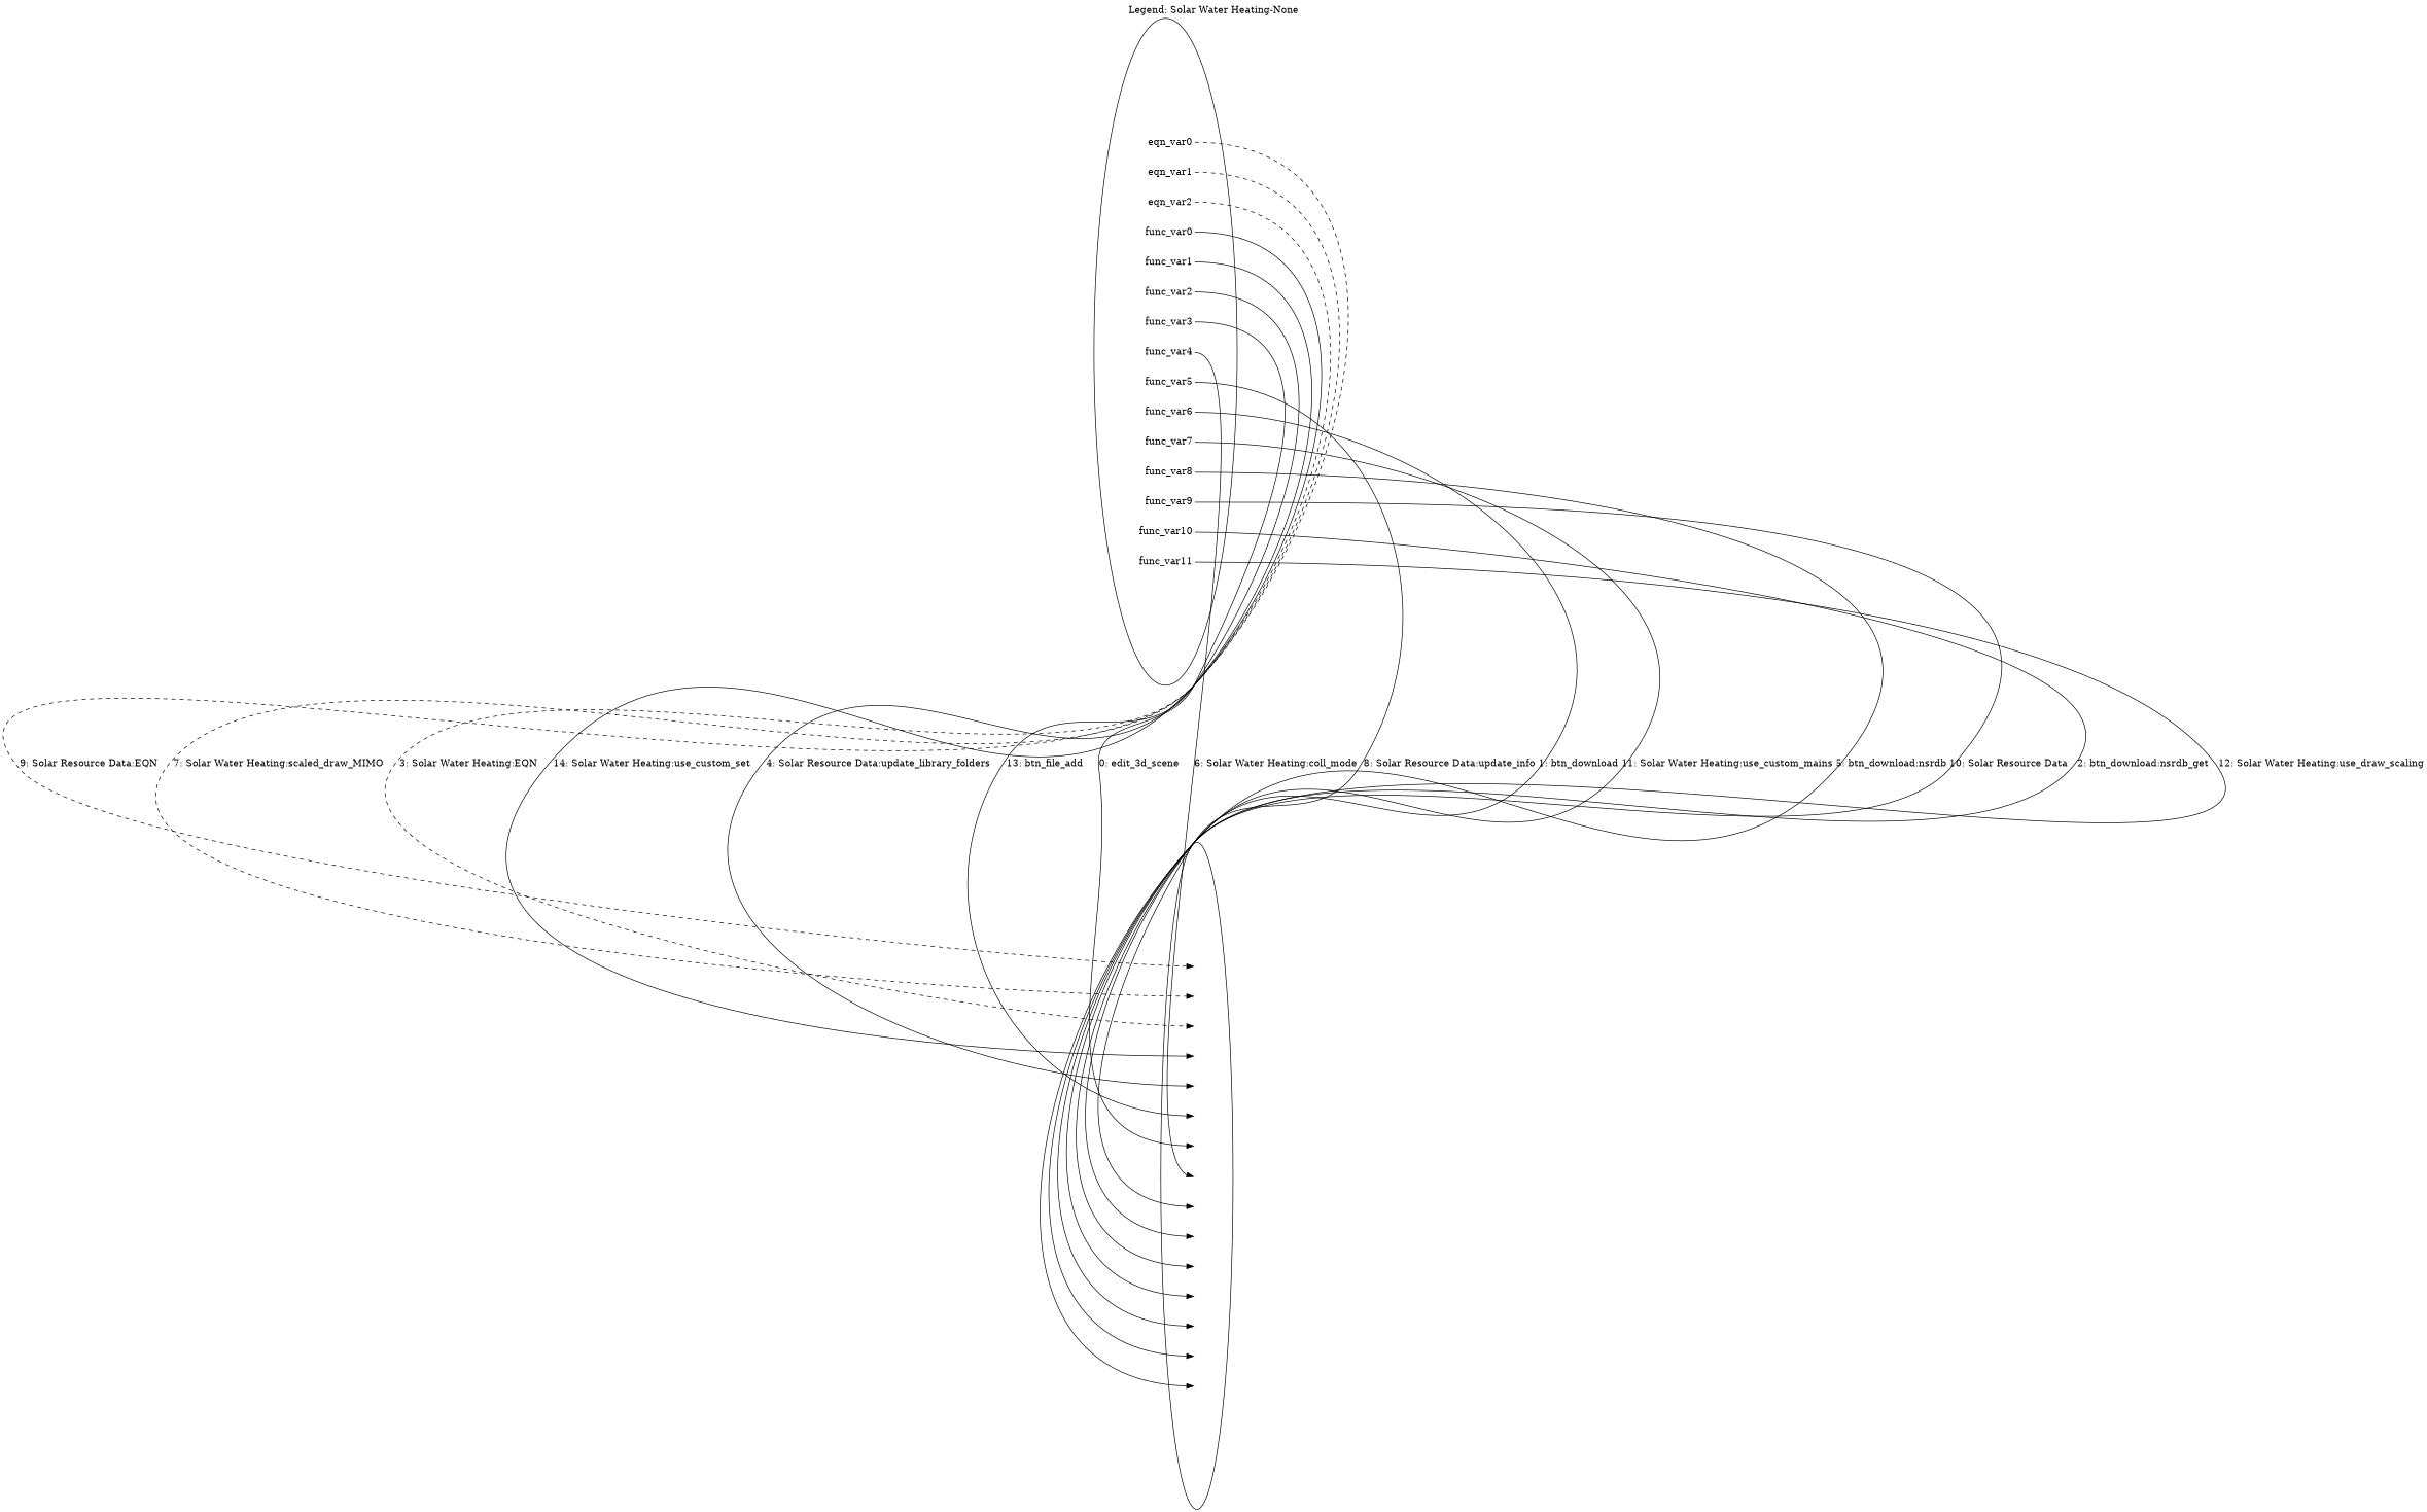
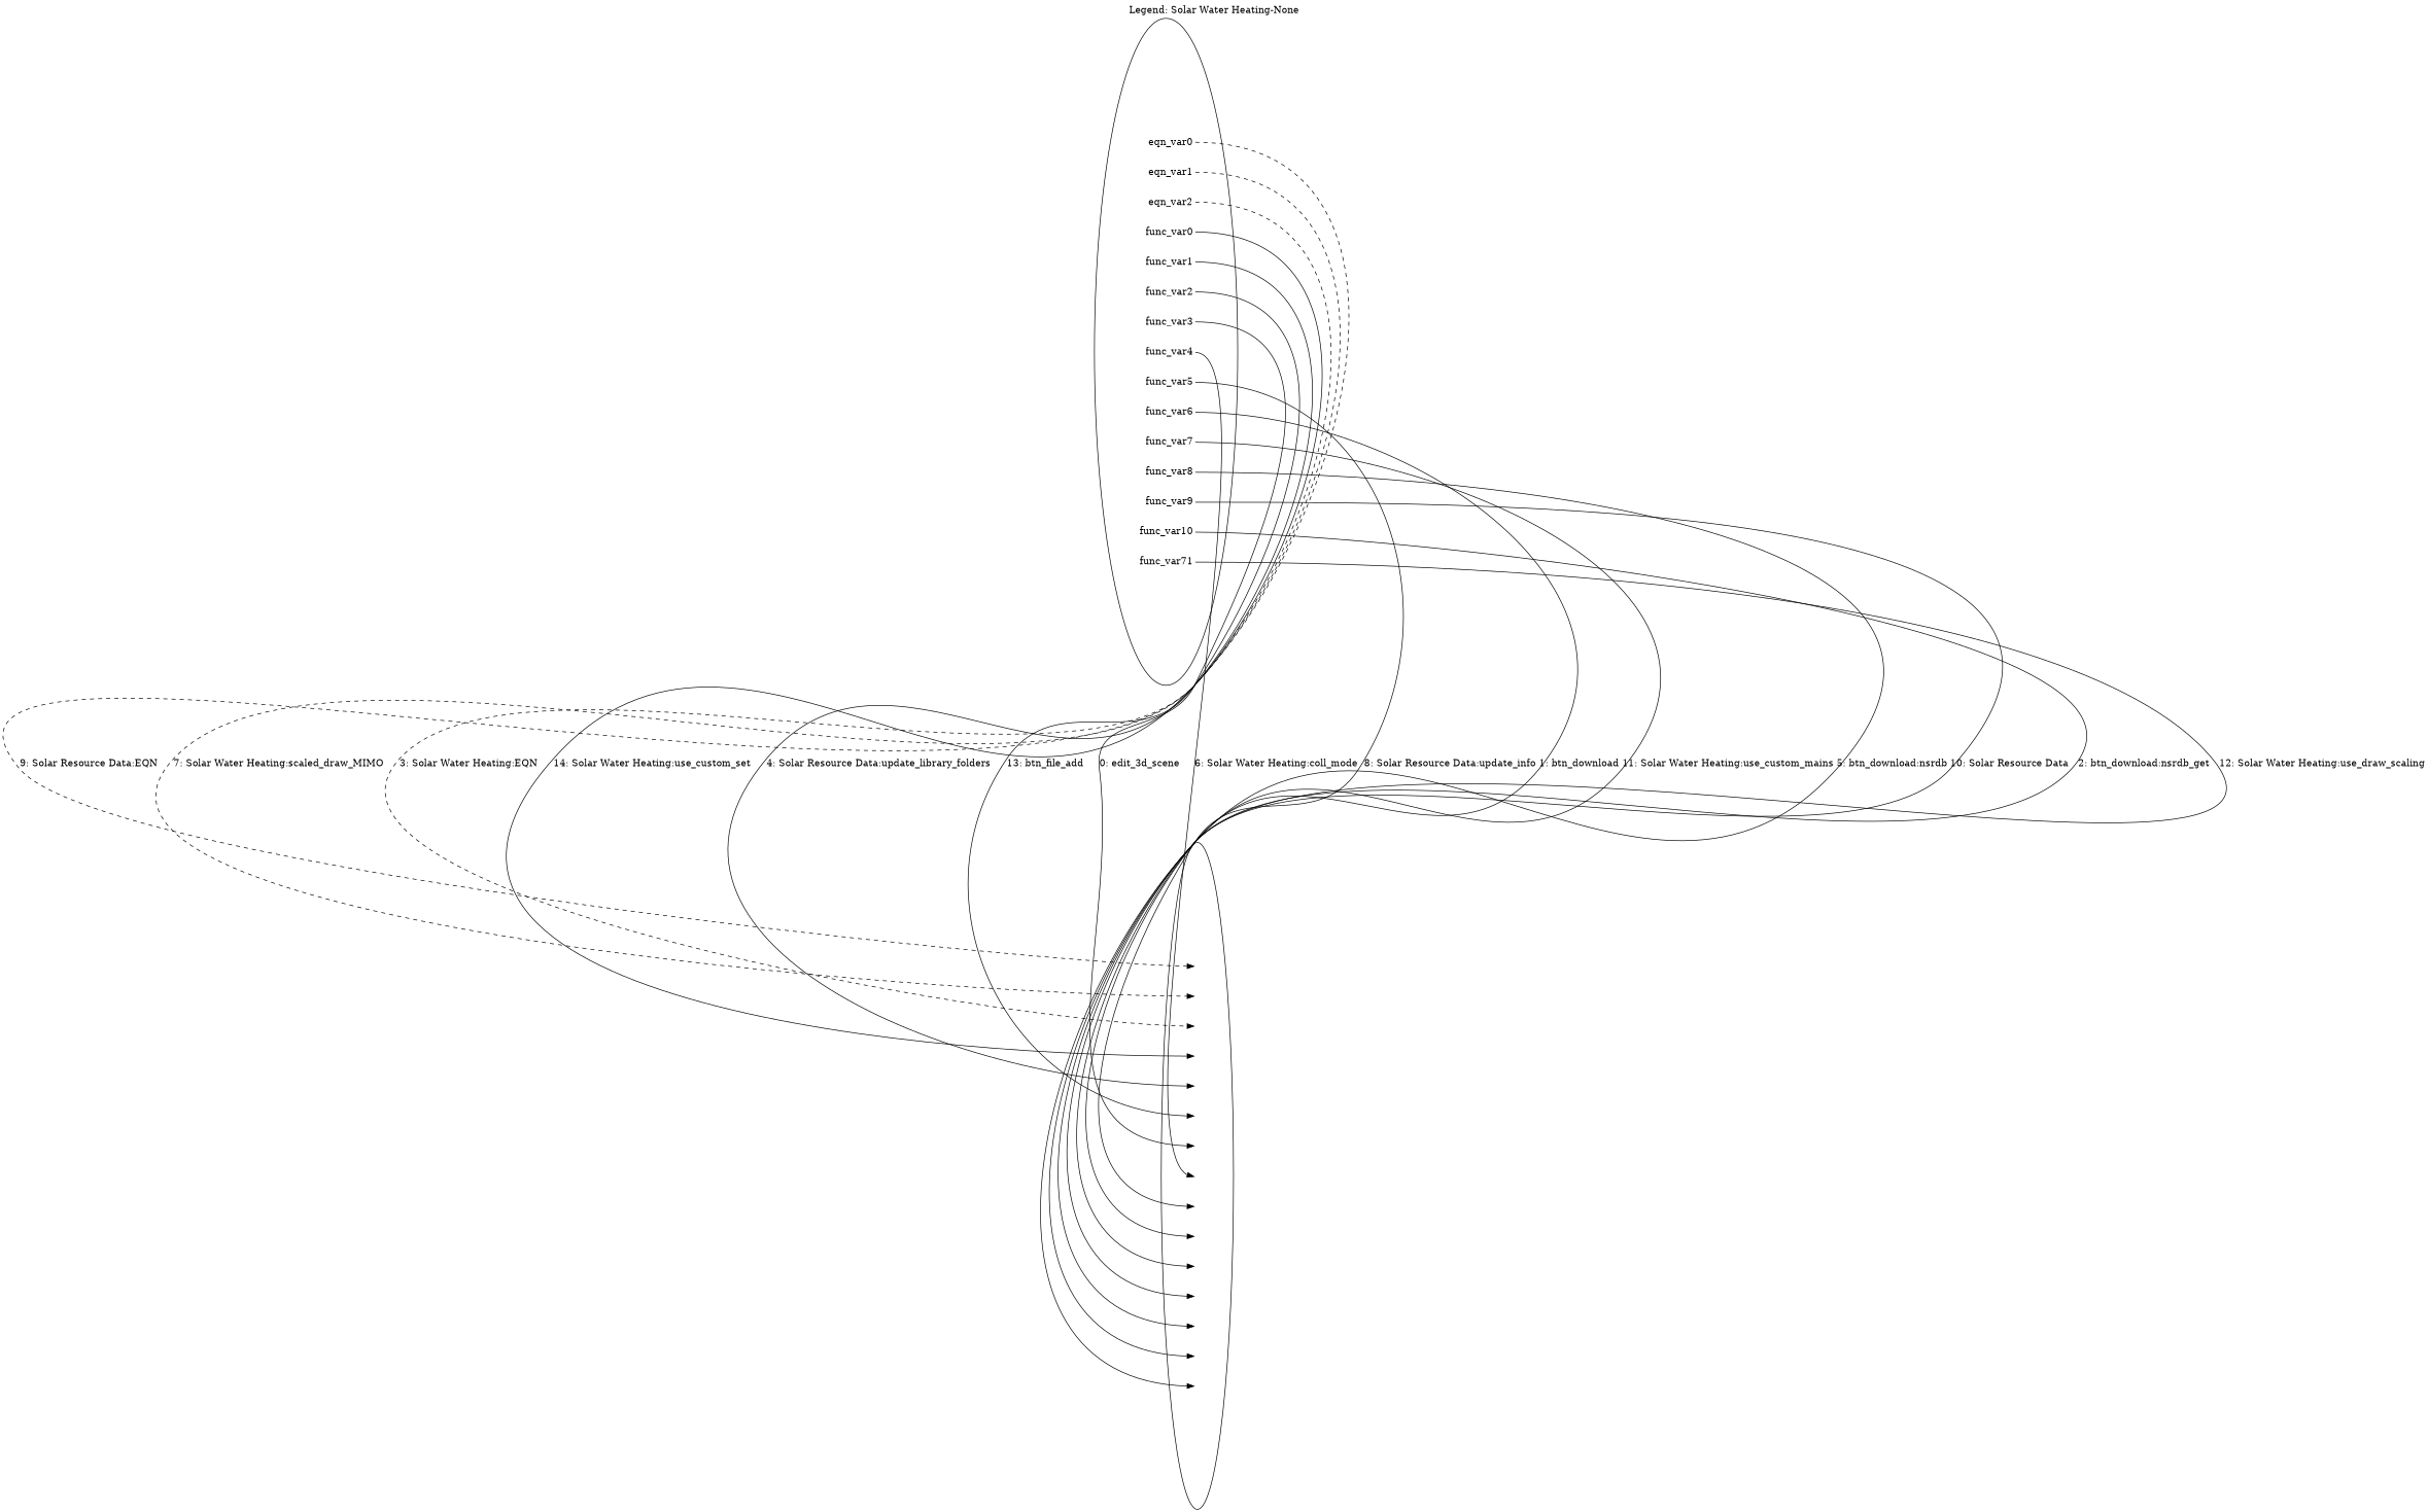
  digraph {
    label="Legend: Solar Water Heating-None"
    labelloc=top
    rankdir=TB
    ranksep=3
-   n1 [label=<<table border="0" cellpadding="2" cellspacing="25" cellborder="0"> 	<tr><td align="right" port="e0">eqn_var0</td></tr> 	<tr><td align="right" port="e1">eqn_var1</td></tr> 	<tr><td align="right" port="e2">eqn_var2</td></tr> 	<tr><td align="right" port="o0">func_var0</td></tr> 	<tr><td align="right" port="o1">func_var1</td></tr> 	<tr><td align="right" port="o2">func_var2</td></tr> 	<tr><td align="right" port="o3">func_var3</td></tr> 	<tr><td align="right" port="o4">func_var4</td></tr> 	<tr><td align="right" port="o5">func_var5</td></tr> 	<tr><td align="right" port="o6">func_var6</td></tr> 	<tr><td align="right" port="o7">func_var7</td></tr> 	<tr><td align="right" port="o8">func_var8</td></tr> 	<tr><td align="right" port="o9">func_var9</td></tr> 	<tr><td align="right" port="o10">func_var10</td></tr> 	<tr><td align="right" port="o11">func_var11</td></tr> 	</table>>]
+   n1 [label=<<table border="0" cellpadding="2" cellspacing="25" cellborder="0"> 	<tr><td align="right" port="e0">eqn_var0</td></tr> 	<tr><td align="right" port="e1">eqn_var1</td></tr> 	<tr><td align="right" port="e2">eqn_var2</td></tr> 	<tr><td align="right" port="o0">func_var0</td></tr> 	<tr><td align="right" port="o1">func_var1</td></tr> 	<tr><td align="right" port="o2">func_var2</td></tr> 	<tr><td align="right" port="o3">func_var3</td></tr> 	<tr><td align="right" port="o4">func_var4</td></tr> 	<tr><td align="right" port="o5">func_var5</td></tr> 	<tr><td align="right" port="o6">func_var6</td></tr> 	<tr><td align="right" port="o7">func_var7</td></tr> 	<tr><td align="right" port="o8">func_var8</td></tr> 	<tr><td align="right" port="o9">func_var9</td></tr> 	<tr><td align="right" port="o10">func_var10</td></tr> 	<tr><td align="right" port="o11">func_var71</td></tr> 	</table>>]
    n2 [label=<<table border="0" cellpadding="2" cellspacing="25" cellborder="0"> 	<tr><td port="e0">&nbsp;</td></tr> 	<tr><td port="e1">&nbsp;</td></tr> 	<tr><td port="e2">&nbsp;</td></tr> 	<tr><td port="o0">&nbsp;</td></tr> 	<tr><td port="o1">&nbsp;</td></tr> 	<tr><td port="o2">&nbsp;</td></tr> 	<tr><td port="o3">&nbsp;</td></tr> 	<tr><td port="o4">&nbsp;</td></tr> 	<tr><td port="o5">&nbsp;</td></tr> 	<tr><td port="o6">&nbsp;</td></tr> 	<tr><td port="o7">&nbsp;</td></tr> 	<tr><td port="o8">&nbsp;</td></tr> 	<tr><td port="o9">&nbsp;</td></tr> 	<tr><td port="o10">&nbsp;</td></tr> 	<tr><td port="o11">&nbsp;</td></tr> 	</table>>]
    n1 -> n2 [headport="e0:w" label="9: Solar Resource Data:EQN" style=dashed tailport="e0:e"]
    n1 -> n2 [headport="e1:w" label="7: Solar Water Heating:scaled_draw_MIMO" style=dashed tailport="e1:e"]
    n1 -> n2 [headport="e2:w" label="3: Solar Water Heating:EQN" style=dashed tailport="e2:e"]
    n1 -> n2 [headport="o0:w" label="14: Solar Water Heating:use_custom_set" tailport="o0:e"]
    n1 -> n2 [headport="o1:w" label="4: Solar Resource Data:update_library_folders" tailport="o1:e"]
    n1 -> n2 [headport="o2:w" label="13: btn_file_add" tailport="o2:e"]
    n1 -> n2 [headport="o3:w" label="0: edit_3d_scene" tailport="o3:e"]
    n1 -> n2 [headport="o4:w" label="6: Solar Water Heating:coll_mode" tailport="o4:e"]
    n1 -> n2 [headport="o5:w" label="8: Solar Resource Data:update_info" tailport="o5:e"]
    n1 -> n2 [headport="o6:w" label="1: btn_download" tailport="o6:e"]
    n1 -> n2 [headport="o7:w" label="11: Solar Water Heating:use_custom_mains" tailport="o7:e"]
    n1 -> n2 [headport="o8:w" label="5: btn_download:nsrdb" tailport="o8:e"]
    n1 -> n2 [headport="o9:w" label="10: Solar Resource Data" tailport="o9:e"]
    n1 -> n2 [headport="o10:w" label="2: btn_download:nsrdb_get" tailport="o10:e"]
    n1 -> n2 [headport="o11:w" label="12: Solar Water Heating:use_draw_scaling" tailport="o11:e"]
  }
